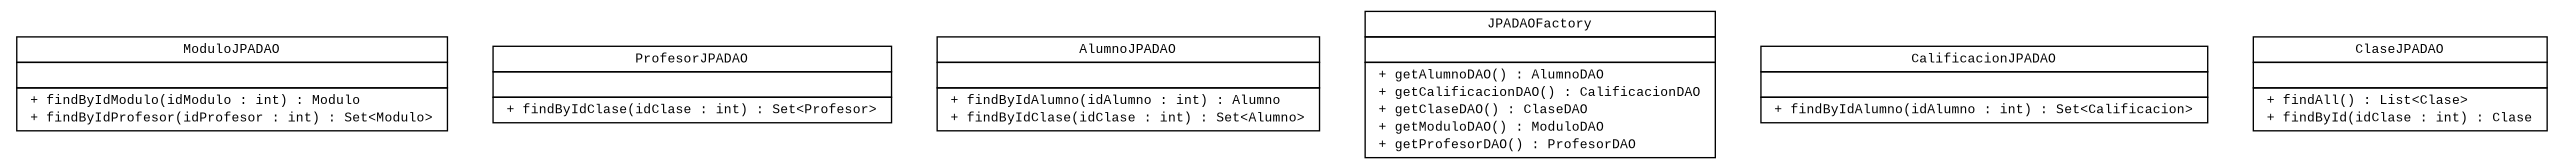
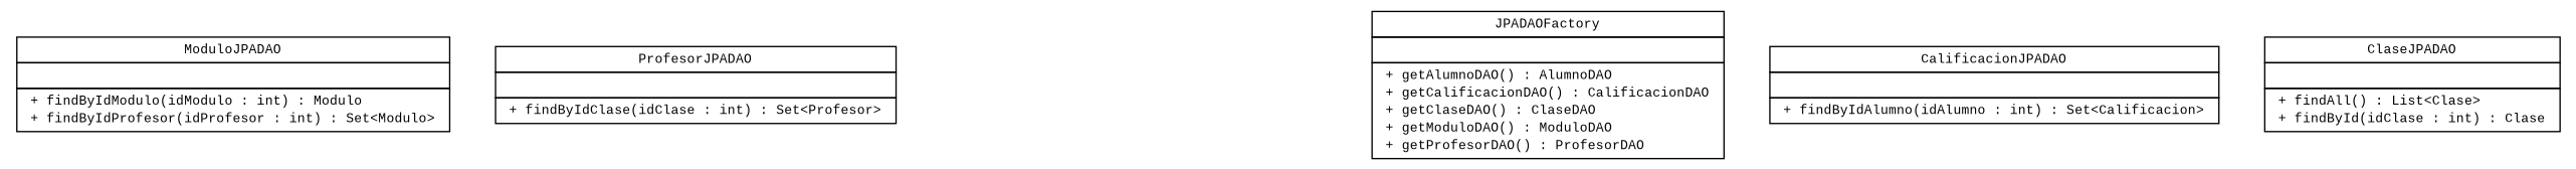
  digraph {
    nodesep=0.25
    ranksep=0.5
    fontname="Liberation Mono"
    node [fontcolor=black fontname="Liberation Mono" fontsize=10.0 shape=plaintext]
    n1 [label=<<table title="curso.java.app.miniclase.dao.jpa.ModuloJPADAO" border="0" cellborder="1" cellspacing="0" cellpadding="2" port="p" href="./ModuloJPADAO.html"> 		<tr><td><table border="0" cellspacing="0" cellpadding="1"> <tr><td align="center" balign="center"> ModuloJPADAO </td></tr> 		</table></td></tr> 		<tr><td><table border="0" cellspacing="0" cellpadding="1"> <tr><td align="left" balign="left">  </td></tr> 		</table></td></tr> 		<tr><td><table border="0" cellspacing="0" cellpadding="1"> <tr><td align="left" balign="left"> + findByIdModulo(idModulo : int) : Modulo </td></tr> <tr><td align="left" balign="left"> + findByIdProfesor(idProfesor : int) : Set&lt;Modulo&gt; </td></tr> 		</table></td></tr> 		</table>>]
    n2 [label=<<table title="curso.java.app.miniclase.dao.jpa.ProfesorJPADAO" border="0" cellborder="1" cellspacing="0" cellpadding="2" port="p" href="./ProfesorJPADAO.html"> 		<tr><td><table border="0" cellspacing="0" cellpadding="1"> <tr><td align="center" balign="center"> ProfesorJPADAO </td></tr> 		</table></td></tr> 		<tr><td><table border="0" cellspacing="0" cellpadding="1"> <tr><td align="left" balign="left">  </td></tr> 		</table></td></tr> 		<tr><td><table border="0" cellspacing="0" cellpadding="1"> <tr><td align="left" balign="left"> + findByIdClase(idClase : int) : Set&lt;Profesor&gt; </td></tr> 		</table></td></tr> 		</table>>]
-   n3 [label=<<table title="curso.java.app.miniclase.dao.jpa.AlumnoJPADAO" border="0" cellborder="1" cellspacing="0" cellpadding="2" port="p" href="./AlumnoJPADAO.html"> 		<tr><td><table border="0" cellspacing="0" cellpadding="1"> <tr><td align="center" balign="center"> AlumnoJPADAO </td></tr> 		</table></td></tr> 		<tr><td><table border="0" cellspacing="0" cellpadding="1"> <tr><td align="left" balign="left">  </td></tr> 		</table></td></tr> 		<tr><td><table border="0" cellspacing="0" cellpadding="1"> <tr><td align="left" balign="left"> + findByIdAlumno(idAlumno : int) : Alumno </td></tr> <tr><td align="left" balign="left"> + findByIdClase(idClase : int) : Set&lt;Alumno&gt; </td></tr> 		</table></td></tr> 		</table>>]
    n4 [label=<<table title="curso.java.app.miniclase.dao.jpa.JPADAOFactory" border="0" cellborder="1" cellspacing="0" cellpadding="2" port="p" href="./JPADAOFactory.html"> 		<tr><td><table border="0" cellspacing="0" cellpadding="1"> <tr><td align="center" balign="center"> JPADAOFactory </td></tr> 		</table></td></tr> 		<tr><td><table border="0" cellspacing="0" cellpadding="1"> <tr><td align="left" balign="left">  </td></tr> 		</table></td></tr> 		<tr><td><table border="0" cellspacing="0" cellpadding="1"> <tr><td align="left" balign="left"> + getAlumnoDAO() : AlumnoDAO </td></tr> <tr><td align="left" balign="left"> + getCalificacionDAO() : CalificacionDAO </td></tr> <tr><td align="left" balign="left"> + getClaseDAO() : ClaseDAO </td></tr> <tr><td align="left" balign="left"> + getModuloDAO() : ModuloDAO </td></tr> <tr><td align="left" balign="left"> + getProfesorDAO() : ProfesorDAO </td></tr> 		</table></td></tr> 		</table>>]
    n5 [label=<<table title="curso.java.app.miniclase.dao.jpa.CalificacionJPADAO" border="0" cellborder="1" cellspacing="0" cellpadding="2" port="p" href="./CalificacionJPADAO.html"> 		<tr><td><table border="0" cellspacing="0" cellpadding="1"> <tr><td align="center" balign="center"> CalificacionJPADAO </td></tr> 		</table></td></tr> 		<tr><td><table border="0" cellspacing="0" cellpadding="1"> <tr><td align="left" balign="left">  </td></tr> 		</table></td></tr> 		<tr><td><table border="0" cellspacing="0" cellpadding="1"> <tr><td align="left" balign="left"> + findByIdAlumno(idAlumno : int) : Set&lt;Calificacion&gt; </td></tr> 		</table></td></tr> 		</table>>]
    n6 [label=<<table title="curso.java.app.miniclase.dao.jpa.ClaseJPADAO" border="0" cellborder="1" cellspacing="0" cellpadding="2" port="p" href="./ClaseJPADAO.html"> 		<tr><td><table border="0" cellspacing="0" cellpadding="1"> <tr><td align="center" balign="center"> ClaseJPADAO </td></tr> 		</table></td></tr> 		<tr><td><table border="0" cellspacing="0" cellpadding="1"> <tr><td align="left" balign="left">  </td></tr> 		</table></td></tr> 		<tr><td><table border="0" cellspacing="0" cellpadding="1"> <tr><td align="left" balign="left"> + findAll() : List&lt;Clase&gt; </td></tr> <tr><td align="left" balign="left"> + findById(idClase : int) : Clase </td></tr> 		</table></td></tr> 		</table>>]
  }
